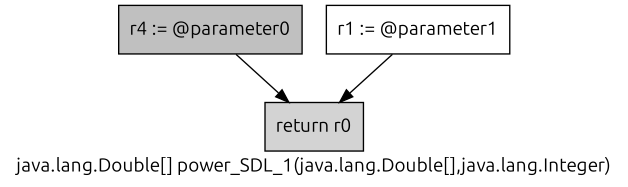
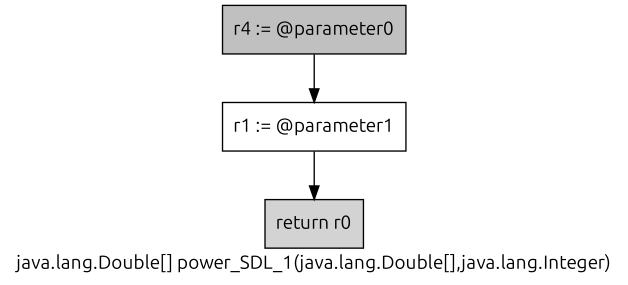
  digraph {
    fontname=Ubuntu
    label="java.lang.Double[] power_SDL_1(java.lang.Double[],java.lang.Integer)"
    node [fontname=Ubuntu shape=box style=filled]
    edge [fontname=Ubuntu]
    n1 [fillcolor=gray label="r4 := @parameter0"]
    n2 [label="r1 := @parameter1" style=""]
    n3 [fillcolor=lightgray label="return r0"]
-   n1 -> n3
+   n1 -> n2
    n2 -> n3
  }
